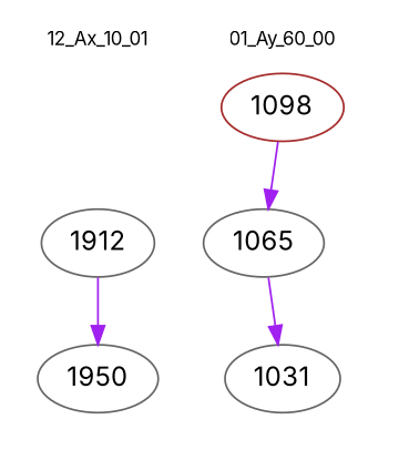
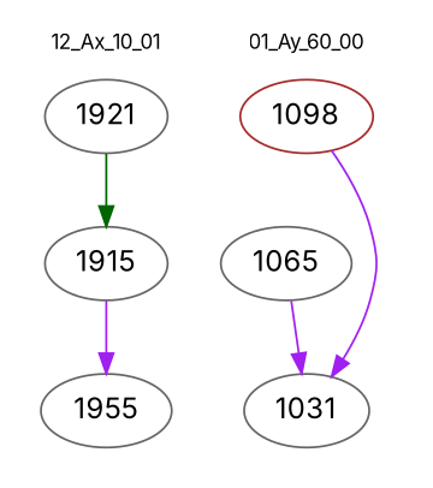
  digraph {
    fontname=Inter
    node [color=gray40 fontname=Inter]
    edge [color=purple fontname=Inter style=solid]
-   n2 [label=1912]
-   n3 [label=1950]
+   n1 [label=1921]
+   n2 [label=1915]
+   n3 [label=1955]
    n4 [color=brown label=1098]
    n5 [label=1065]
    n6 [label=1031]
    subgraph cluster_1 {
      color=white
      fontsize=10
      label="12_Ax_10_01"
+     n1
      n2
      n3
    }
    subgraph cluster_2 {
      color=white
      fontsize=10
      label="01_Ay_60_00"
      n4
      n5
      n6
    }
+   n1 -> n2 [color=darkgreen]
    n2 -> n3
-   n4 -> n5
+   n4 -> n6
    n5 -> n6
  }
